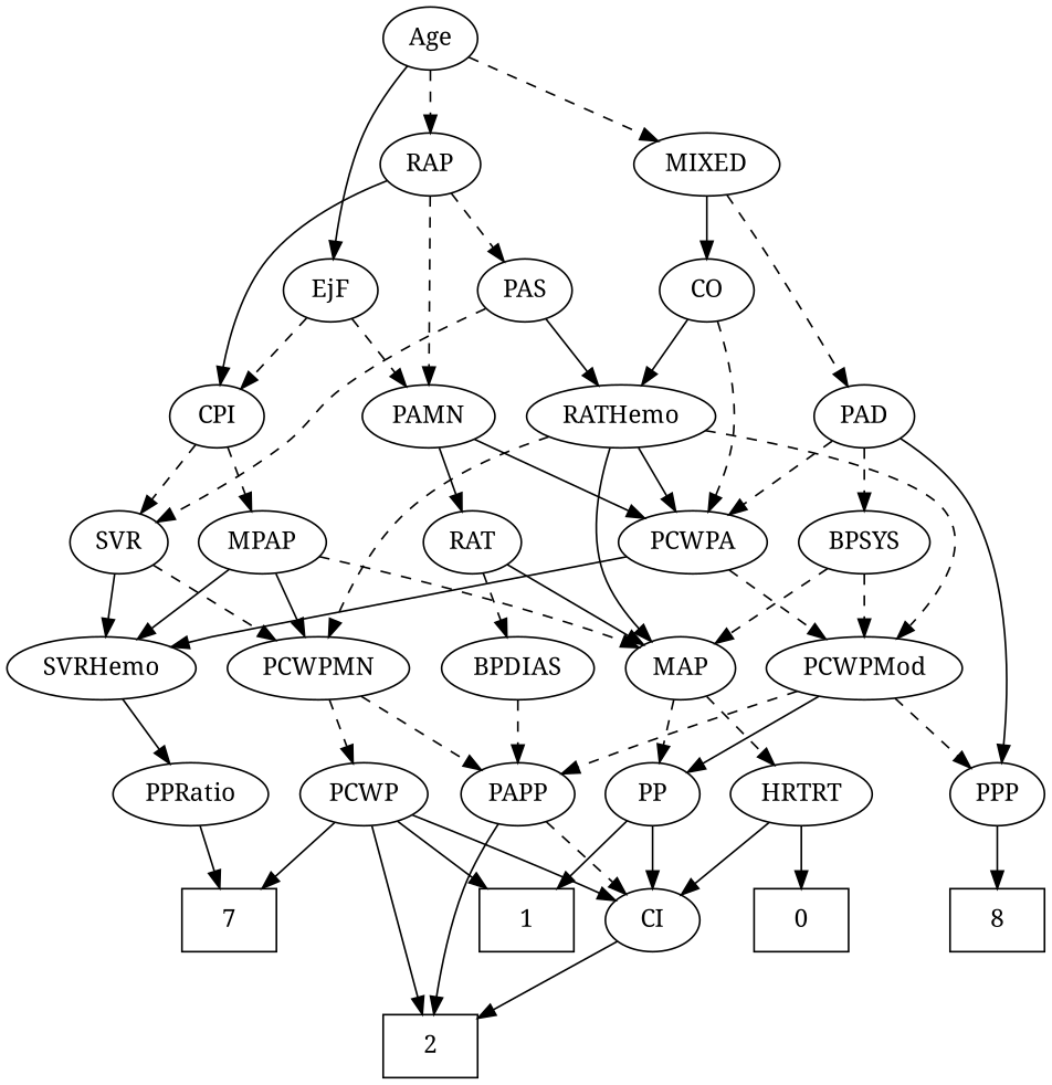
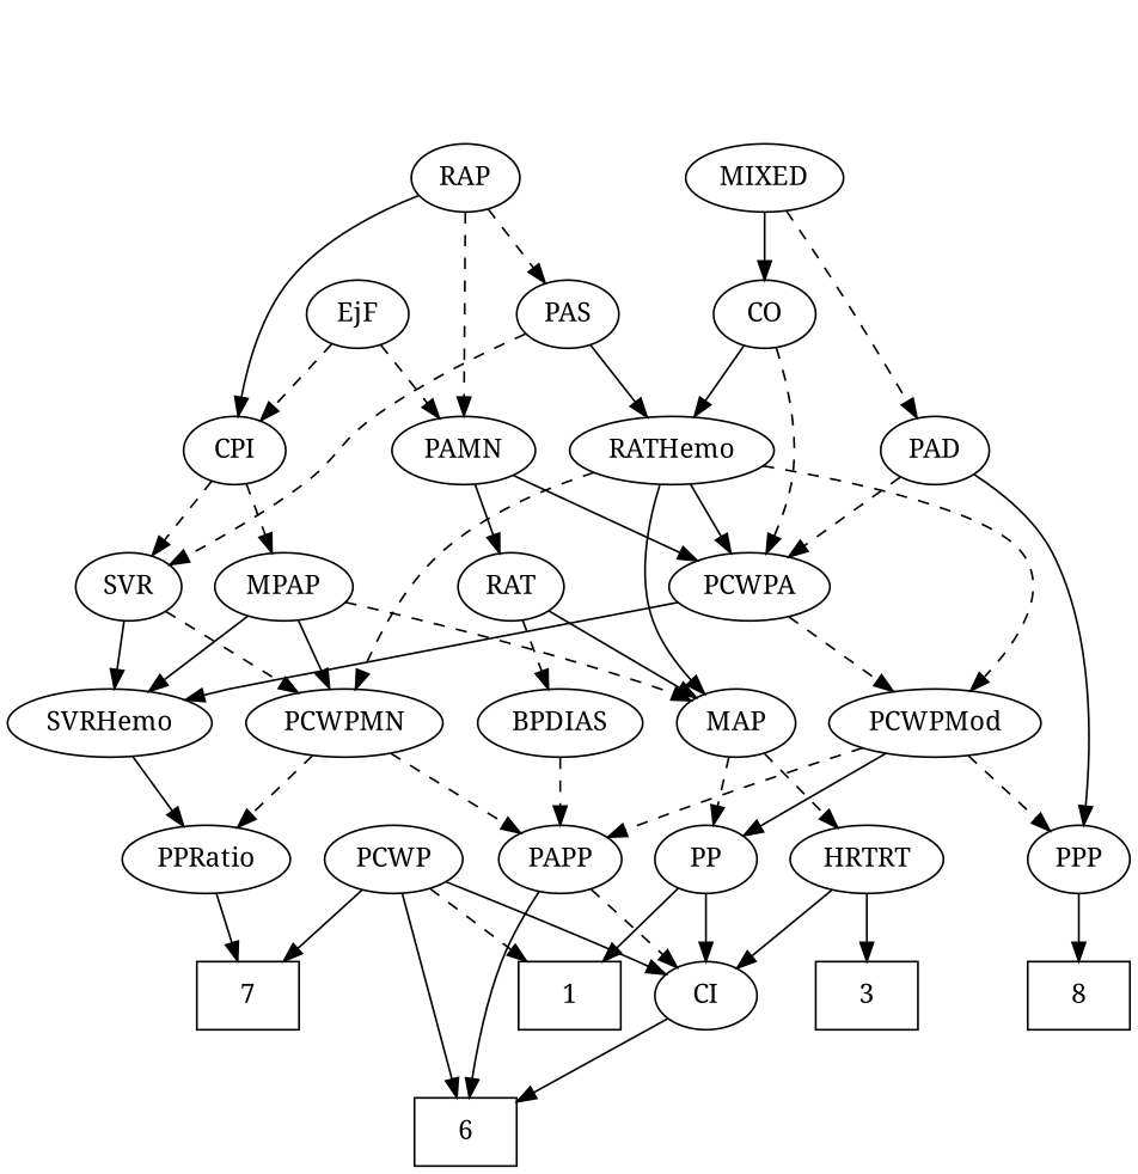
  strict digraph {
    fontname="Noto Serif"
    node [fontname="Noto Serif"]
    edge [fontname="Noto Serif" style=solid]
    1 [height=0.5 shape=box width=0.75]
-   2 [height=0.5 shape=box width=0.75]
-   3 [height=0.5 shape=box width=0.75 label=0]
+   2 [height=0.5 shape=box width=0.75 label=6]
+   3 [height=0.5 shape=box width=0.75]
    n4 [height=0.5 label=7 shape=box width=0.75]
    n5 [height=0.5 label=8 shape=box width=0.75]
-   Age [height=0.5 width=0.75]
    EjF [height=0.5 width=0.75]
    RAP [height=0.5 width=0.77632]
    MIXED [height=0.5 width=1.1193]
    PAMN [height=0.5 width=1.011]
    CPI [height=0.5 width=0.75]
    PAS [height=0.5 width=0.75]
    PAD [height=0.5 width=0.79437]
    CO [height=0.5 width=0.75]
    PCWPA [height=0.5 width=1.1555]
    RAT [height=0.5 width=0.75827]
    MPAP [height=0.5 width=0.97491]
    SVR [height=0.5 width=0.77632]
    RATHemo [height=0.5 width=1.3721]
-   BPSYS [height=0.5 width=1.0471]
    PPP [height=0.5 width=0.75]
    SVRHemo [height=0.5 width=1.3902]
    PCWPMod [height=0.5 width=1.4443]
    MAP [height=0.5 width=0.84854]
    BPDIAS [height=0.5 width=1.1735]
    PCWPMN [height=0.5 width=1.3902]
    PAPP [height=0.5 width=0.88464]
    PCWP [height=0.5 width=0.97491]
    PPRatio [height=0.5 width=1.1013]
    PP [height=0.5 width=0.75]
    HRTRT [height=0.5 width=1.1013]
    CI [height=0.5 width=0.75]
-   Age -> EjF
-   Age -> RAP [style=dashed]
-   Age -> MIXED [style=dashed]
    EjF -> PAMN [style=dashed]
    EjF -> CPI [style=dashed]
    RAP -> PAMN [style=dashed]
    RAP -> CPI
    RAP -> PAS [style=dashed]
    MIXED -> PAD [style=dashed]
    MIXED -> CO
    PAMN -> PCWPA
    PAMN -> RAT
    CPI -> MPAP [style=dashed]
    CPI -> SVR [style=dashed]
    PAS -> SVR [style=dashed]
    PAS -> RATHemo
    PAD -> PCWPA [style=dashed]
-   PAD -> BPSYS [style=dashed]
    PAD -> PPP
    CO -> PCWPA [style=dashed]
    CO -> RATHemo
    PCWPA -> SVRHemo
    PCWPA -> PCWPMod [style=dashed]
    RAT -> MAP
    RAT -> BPDIAS [style=dashed]
    MPAP -> SVRHemo
    MPAP -> MAP [style=dashed]
    MPAP -> PCWPMN
    SVR -> SVRHemo
    SVR -> PCWPMN [style=dashed]
    RATHemo -> PCWPA
    RATHemo -> PCWPMod [style=dashed]
    RATHemo -> MAP
    RATHemo -> PCWPMN [style=dashed]
-   BPSYS -> PCWPMod [style=dashed]
-   BPSYS -> MAP [style=dashed]
    PPP -> n5
    SVRHemo -> PPRatio
    PCWPMod -> PPP [style=dashed]
    PCWPMod -> PAPP [style=dashed]
    PCWPMod -> PP
    MAP -> PP [style=dashed]
    MAP -> HRTRT [style=dashed]
    BPDIAS -> PAPP [style=dashed]
    PCWPMN -> PAPP [style=dashed]
-   PCWPMN -> PCWP [style=dashed]
+   PCWPMN -> PPRatio [style=dashed]
    PAPP -> 2
    PAPP -> CI [style=dashed]
-   PCWP -> 1
+   PCWP -> 1 [style=dashed]
    PCWP -> 2
    PCWP -> n4
    PCWP -> CI
    PPRatio -> n4
    PP -> 1
    PP -> CI
    HRTRT -> 3
    HRTRT -> CI
    CI -> 2
  }
